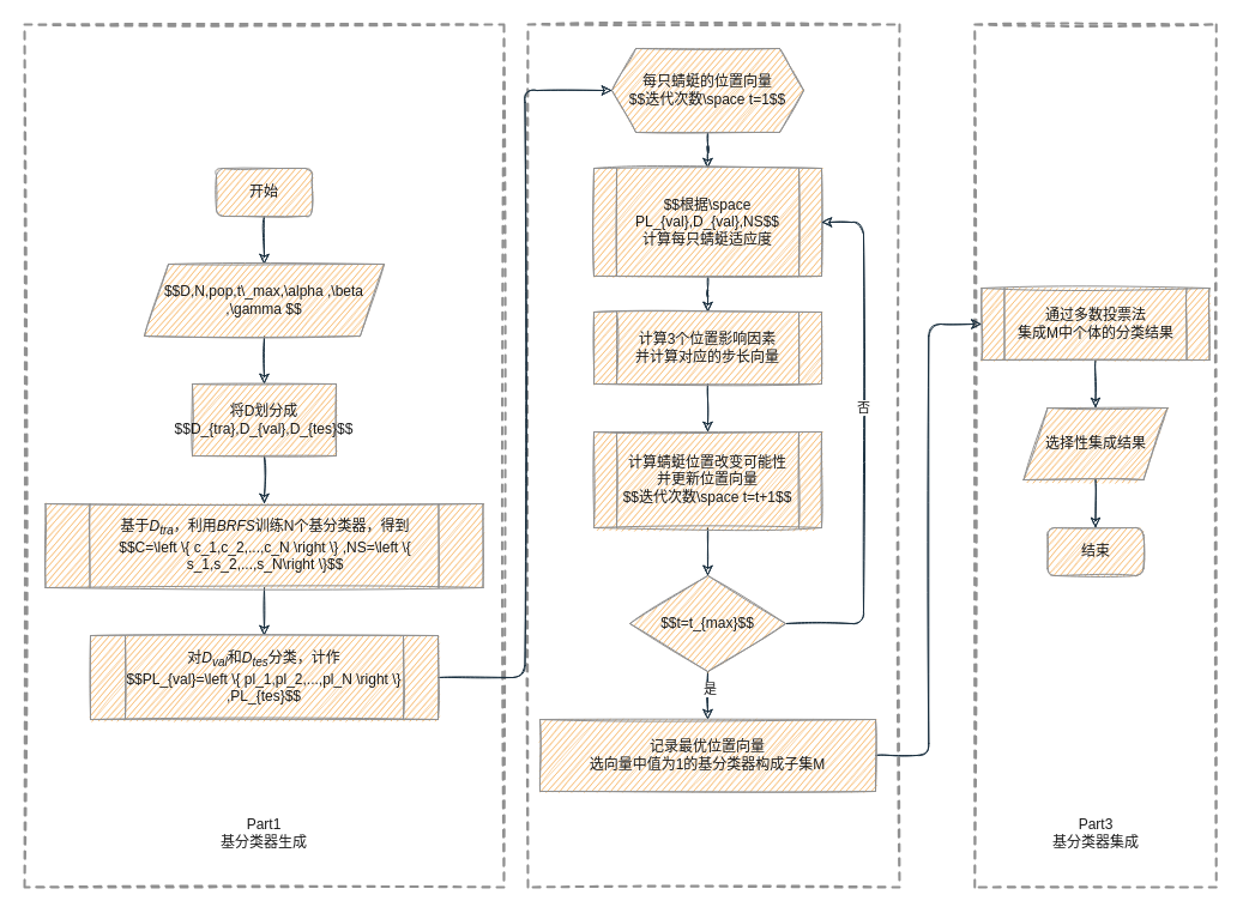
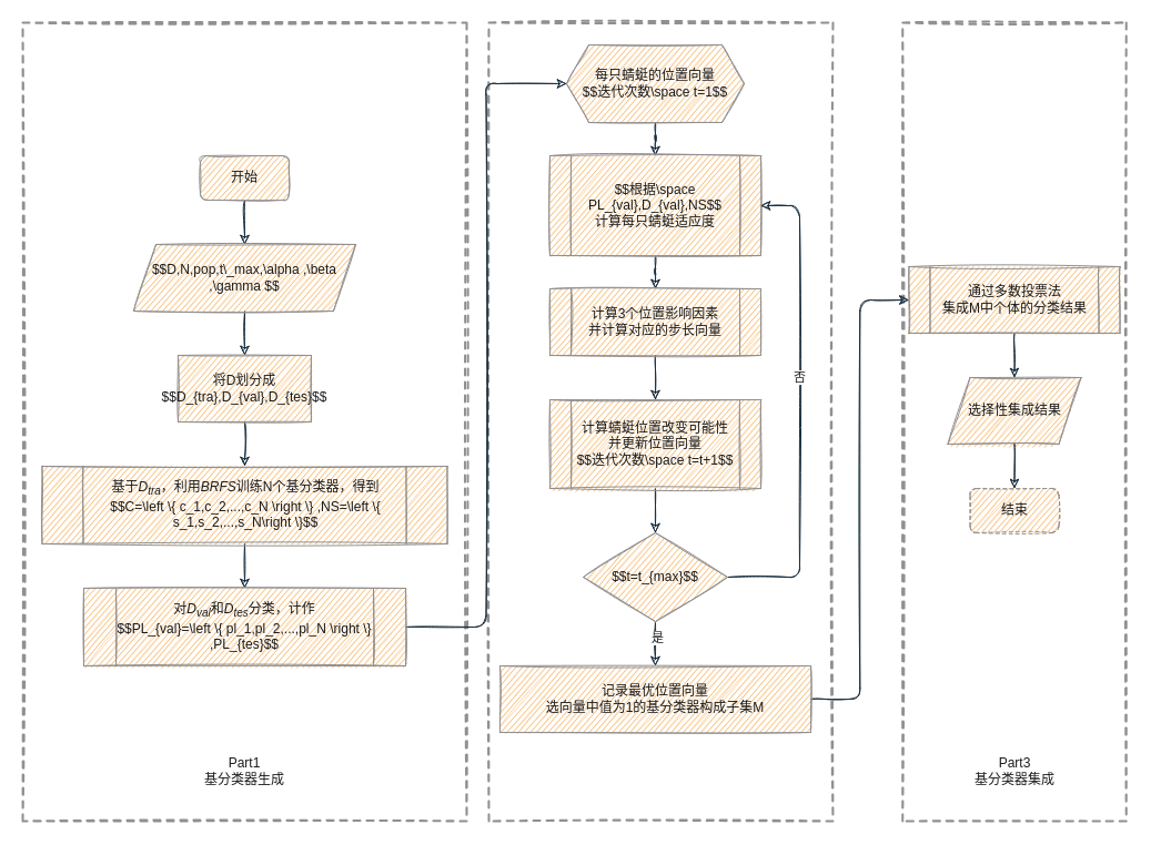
  <mxCell id="0" />
  <mxCell id="1" parent="0" />
  <mxCell id="2" value="" style="rounded=0;whiteSpace=wrap;html=1;sketch=1;fontColor=#1A1A1A;strokeColor=#909090;fillColor=none;dashed=1;strokeWidth=2;" vertex="1" parent="1"><mxGeometry x="440" y="20" width="310" height="720" as="geometry" /></mxCell>
  <mxCell id="3" value="" style="rounded=0;whiteSpace=wrap;html=1;sketch=1;fontColor=#1A1A1A;strokeColor=#909090;fillColor=none;dashed=1;strokeWidth=2;" vertex="1" parent="1"><mxGeometry y="20" width="400" height="720" as="geometry" x="20" /></mxCell>
  <mxCell id="4" value="" style="rounded=0;whiteSpace=wrap;html=1;sketch=1;fontColor=#1A1A1A;strokeColor=#909090;fillColor=none;dashed=1;strokeWidth=2;" vertex="1" parent="1"><mxGeometry x="812.75" y="20" width="201.5" height="720" as="geometry" /></mxCell>
  <mxCell id="5" style="edgeStyle=orthogonalEdgeStyle;curved=0;rounded=1;sketch=1;orthogonalLoop=1;jettySize=auto;html=1;entryX=0.5;entryY=0;entryDx=0;entryDy=0;fontColor=#1A1A1A;strokeColor=#182E3E;" edge="1" parent="1" source="6" target="8"><mxGeometry relative="1" as="geometry" /></mxCell>
  <mxCell id="6" value="开始" style="rounded=1;whiteSpace=wrap;html=1;fontSize=12;glass=0;strokeWidth=1;shadow=0;sketch=1;fillColor=#F5AB50;strokeColor=#909090;fontColor=#1A1A1A;" vertex="1" parent="1"><mxGeometry x="180" y="140" width="80" height="40" as="geometry" /></mxCell>
  <mxCell id="7" value="" style="edgeStyle=orthogonalEdgeStyle;curved=0;rounded=1;sketch=1;orthogonalLoop=1;jettySize=auto;html=1;fontColor=#1A1A1A;strokeColor=#182E3E;entryX=0.5;entryY=0;entryDx=0;entryDy=0;" edge="1" parent="1" source="8" target="10"><mxGeometry relative="1" as="geometry"><mxPoint x="220" y="360" as="targetPoint" /></mxGeometry></mxCell>
  <mxCell id="8" value="$$D,N,pop,t\_max,\alpha ,\beta ,\gamma&amp;nbsp;$$" style="shape=parallelogram;perimeter=parallelogramPerimeter;whiteSpace=wrap;html=1;fixedSize=1;rounded=0;sketch=1;fontColor=#1A1A1A;strokeColor=#909090;fillColor=#F5AB50;" vertex="1" parent="1"><mxGeometry x="120" y="220" width="200" height="60" as="geometry" /></mxCell>
  <mxCell id="9" value="" style="edgeStyle=orthogonalEdgeStyle;curved=0;rounded=1;sketch=1;orthogonalLoop=1;jettySize=auto;html=1;fontColor=#1A1A1A;strokeColor=#182E3E;" edge="1" parent="1" source="10" target="12"><mxGeometry relative="1" as="geometry"><mxPoint x="220" y="420" as="targetPoint" /></mxGeometry></mxCell>
  <mxCell id="10" value="将D划分成&lt;br&gt;$$D_{tra},D_{val},D_{tes}$$" style="whiteSpace=wrap;html=1;rounded=0;fontColor=#1A1A1A;strokeColor=#909090;fillColor=#F5AB50;sketch=1;" vertex="1" parent="1"><mxGeometry x="160" y="320" width="120" height="60" as="geometry" /></mxCell>
  <mxCell id="11" style="edgeStyle=orthogonalEdgeStyle;curved=0;rounded=1;sketch=1;orthogonalLoop=1;jettySize=auto;html=1;entryX=0.5;entryY=0;entryDx=0;entryDy=0;fontColor=#1A1A1A;strokeColor=#182E3E;" edge="1" parent="1" source="12" target="14"><mxGeometry relative="1" as="geometry" /></mxCell>
  <mxCell id="12" value="基于&lt;i&gt;D&lt;sub&gt;tra&lt;/sub&gt;&lt;/i&gt;，利用&lt;i&gt;BRFS&lt;/i&gt;训练N个基分类器，得到&lt;br&gt;$$C=\left \{ c_1,c_2,...,c_N \right \} ,NS=\left \{ s_1,s_2,...,s_N\right \}$$" style="shape=process;whiteSpace=wrap;html=1;backgroundOutline=1;rounded=0;sketch=1;fontColor=#1A1A1A;strokeColor=#909090;fillColor=#F5AB50;" vertex="1" parent="1"><mxGeometry x="37.5" y="420" width="365" height="70" as="geometry" /></mxCell>
  <mxCell id="13" style="edgeStyle=orthogonalEdgeStyle;curved=0;rounded=1;sketch=1;orthogonalLoop=1;jettySize=auto;html=1;entryX=0;entryY=0.5;entryDx=0;entryDy=0;fontColor=#1A1A1A;strokeColor=#182E3E;" edge="1" parent="1" source="14" target="16"><mxGeometry relative="1" as="geometry" /></mxCell>
  <mxCell id="14" value="对&lt;i&gt;D&lt;sub&gt;val&lt;/sub&gt;&lt;/i&gt;和&lt;i&gt;D&lt;sub&gt;tes&lt;/sub&gt;&lt;/i&gt;分类，计作&lt;br&gt;$$PL_{val}=\left \{ pl_1,pl_2,...,pl_N \right \} ,PL_{tes}$$" style="shape=process;whiteSpace=wrap;html=1;backgroundOutline=1;rounded=0;sketch=1;fontColor=#1A1A1A;strokeColor=#909090;fillColor=#F5AB50;" vertex="1" parent="1"><mxGeometry x="75" y="530" width="290" height="70" as="geometry" /></mxCell>
  <mxCell id="15" style="edgeStyle=orthogonalEdgeStyle;curved=0;rounded=1;sketch=1;orthogonalLoop=1;jettySize=auto;html=1;fontColor=#1A1A1A;strokeColor=#182E3E;" edge="1" parent="1" source="16" target="18"><mxGeometry relative="1" as="geometry" /></mxCell>
  <mxCell id="16" value="每只蜻蜓的位置向量&lt;br&gt;$$迭代次数\space t=1$$" style="shape=hexagon;perimeter=hexagonPerimeter2;whiteSpace=wrap;html=1;fixedSize=1;rounded=0;sketch=1;fontColor=#1A1A1A;strokeColor=#909090;fillColor=#F5AB50;" vertex="1" parent="1"><mxGeometry x="510" y="40" width="160" height="70" as="geometry" /></mxCell>
  <mxCell id="17" value="" style="edgeStyle=orthogonalEdgeStyle;curved=0;rounded=1;sketch=1;orthogonalLoop=1;jettySize=auto;html=1;fontColor=#1A1A1A;strokeColor=#182E3E;" edge="1" parent="1" source="18" target="20"><mxGeometry relative="1" as="geometry" /></mxCell>
  <mxCell id="18" value="$$根据\space PL_{val},D_{val},NS$$&lt;br&gt;计算每只蜻蜓适应度" style="shape=process;whiteSpace=wrap;html=1;backgroundOutline=1;rounded=0;sketch=1;fontColor=#1A1A1A;strokeColor=#909090;fillColor=#F5AB50;" vertex="1" parent="1"><mxGeometry x="495" y="140" width="190" height="90" as="geometry" /></mxCell>
  <mxCell id="19" value="" style="edgeStyle=orthogonalEdgeStyle;curved=0;rounded=1;sketch=1;orthogonalLoop=1;jettySize=auto;html=1;fontColor=#1A1A1A;strokeColor=#182E3E;" edge="1" parent="1" source="20" target="22"><mxGeometry relative="1" as="geometry" /></mxCell>
  <mxCell id="20" value="计算3个位置影响因素&lt;br&gt;并计算对应的步长向量" style="shape=process;whiteSpace=wrap;html=1;backgroundOutline=1;rounded=0;sketch=1;fontColor=#1A1A1A;strokeColor=#909090;fillColor=#F5AB50;" vertex="1" parent="1"><mxGeometry x="495" y="260" width="190" height="60" as="geometry" /></mxCell>
  <mxCell id="21" value="" style="edgeStyle=orthogonalEdgeStyle;curved=0;rounded=1;sketch=1;orthogonalLoop=1;jettySize=auto;html=1;fontColor=#1A1A1A;strokeColor=#182E3E;" edge="1" parent="1" source="22" target="27"><mxGeometry relative="1" as="geometry" /></mxCell>
  <mxCell id="22" value="计算蜻蜓位置改变可能性&lt;br&gt;并更新位置向量&lt;br&gt;$$迭代次数\space t=t+1$$" style="shape=process;whiteSpace=wrap;html=1;backgroundOutline=1;rounded=0;sketch=1;fontColor=#1A1A1A;strokeColor=#909090;fillColor=#F5AB50;" vertex="1" parent="1"><mxGeometry x="495" y="360" width="190" height="80" as="geometry" /></mxCell>
  <mxCell id="23" style="edgeStyle=orthogonalEdgeStyle;curved=0;rounded=1;sketch=1;orthogonalLoop=1;jettySize=auto;html=1;entryX=1;entryY=0.5;entryDx=0;entryDy=0;fontColor=#1A1A1A;strokeColor=#182E3E;exitX=1;exitY=0.5;exitDx=0;exitDy=0;" edge="1" parent="1" source="27" target="18"><mxGeometry relative="1" as="geometry"><Array as="points"><mxPoint x="720" y="520" /><mxPoint x="720" y="185" /></Array></mxGeometry></mxCell>
  <mxCell id="24" value="否" style="edgeLabel;html=1;align=center;verticalAlign=middle;resizable=0;points=[];fontColor=#1A1A1A;" vertex="1" connectable="0" parent="23"><mxGeometry x="0.132" y="1" relative="1" as="geometry"><mxPoint as="offset" /></mxGeometry></mxCell>
  <mxCell id="25" value="" style="edgeStyle=orthogonalEdgeStyle;curved=0;rounded=1;sketch=1;orthogonalLoop=1;jettySize=auto;html=1;fontColor=#1A1A1A;strokeColor=#182E3E;" edge="1" parent="1" source="27" target="29"><mxGeometry relative="1" as="geometry" /></mxCell>
  <mxCell id="26" value="是" style="edgeLabel;html=1;align=center;verticalAlign=middle;resizable=0;points=[];fontColor=#1A1A1A;" vertex="1" connectable="0" parent="25"><mxGeometry x="-0.325" y="1" relative="1" as="geometry"><mxPoint as="offset" /></mxGeometry></mxCell>
  <mxCell id="27" value="$$t=t_{max}$$" style="rhombus;whiteSpace=wrap;html=1;rounded=0;fontColor=#1A1A1A;strokeColor=#909090;fillColor=#F5AB50;sketch=1;" vertex="1" parent="1"><mxGeometry x="525" y="480" width="130" height="80" as="geometry" /></mxCell>
  <mxCell id="28" value="" style="edgeStyle=orthogonalEdgeStyle;curved=0;rounded=1;sketch=1;orthogonalLoop=1;jettySize=auto;html=1;fontColor=#1A1A1A;strokeColor=#182E3E;entryX=0;entryY=0.5;entryDx=0;entryDy=0;" edge="1" parent="1" source="29" target="36"><mxGeometry relative="1" as="geometry"><mxPoint x="847" y="270" as="targetPoint" /></mxGeometry></mxCell>
  <mxCell id="29" value="记录最优位置向量&lt;br&gt;选向量中值为1的基分类器构成子集M" style="whiteSpace=wrap;html=1;rounded=0;fontColor=#1A1A1A;strokeColor=#909090;fillColor=#F5AB50;sketch=1;" vertex="1" parent="1"><mxGeometry x="450" y="600" width="280" height="60" as="geometry" /></mxCell>
  <mxCell id="30" style="edgeStyle=orthogonalEdgeStyle;curved=0;rounded=1;sketch=1;orthogonalLoop=1;jettySize=auto;html=1;entryX=0.5;entryY=0;entryDx=0;entryDy=0;fontColor=#1A1A1A;strokeColor=#182E3E;exitX=0.5;exitY=1;exitDx=0;exitDy=0;" edge="1" parent="1" source="36" target="32"><mxGeometry relative="1" as="geometry"><mxPoint x="913.5" y="300" as="sourcePoint" /></mxGeometry></mxCell>
  <mxCell id="31" style="edgeStyle=orthogonalEdgeStyle;curved=0;rounded=1;sketch=1;orthogonalLoop=1;jettySize=auto;html=1;entryX=0.5;entryY=0;entryDx=0;entryDy=0;fontColor=#1A1A1A;strokeColor=#182E3E;" edge="1" parent="1" source="32" target="33"><mxGeometry relative="1" as="geometry" /></mxCell>
  <mxCell id="32" value="选择性集成结果" style="shape=parallelogram;perimeter=parallelogramPerimeter;whiteSpace=wrap;html=1;fixedSize=1;rounded=0;sketch=1;fontColor=#1A1A1A;strokeColor=#909090;fillColor=#F5AB50;" vertex="1" parent="1"><mxGeometry x="853.5" y="340" width="120" height="60" as="geometry" /></mxCell>
- <mxCell id="33" value="结束" style="rounded=1;whiteSpace=wrap;html=1;fontSize=12;glass=0;strokeWidth=1;shadow=0;sketch=1;fillColor=#F5AB50;strokeColor=#909090;fontColor=#1A1A1A;" vertex="1" parent="1"><mxGeometry x="873.5" y="440" width="80" height="40" as="geometry" /></mxCell>
+ <mxCell id="33" value="结束" style="rounded=1;whiteSpace=wrap;html=1;fontSize=12;glass=0;strokeWidth=1;shadow=0;sketch=1;fillColor=#F5AB50;strokeColor=#909090;fontColor=#1A1A1A;dashed=1;" vertex="1" parent="1"><mxGeometry x="873.5" y="440" width="80" height="40" as="geometry" /></mxCell>
  <mxCell id="34" value="Part1&lt;br&gt;基分类器生成" style="text;html=1;strokeColor=none;fillColor=none;align=center;verticalAlign=middle;whiteSpace=wrap;rounded=0;dashed=1;sketch=1;fontColor=#1A1A1A;" vertex="1" parent="1"><mxGeometry x="175" y="680" width="90" height="30" as="geometry" /></mxCell>
  <mxCell id="35" value="Part3&lt;br&gt;基分类器集成" style="text;html=1;strokeColor=none;fillColor=none;align=center;verticalAlign=middle;whiteSpace=wrap;rounded=0;dashed=1;sketch=1;fontColor=#1A1A1A;" vertex="1" parent="1"><mxGeometry x="868.5" y="680" width="90" height="30" as="geometry" /></mxCell>
  <mxCell id="36" value="通过多数投票法&lt;br&gt;集成M中个体的分类结果" style="shape=process;whiteSpace=wrap;html=1;backgroundOutline=1;rounded=0;sketch=1;fontColor=#1A1A1A;strokeColor=#909090;fillColor=#F5AB50;" vertex="1" parent="1"><mxGeometry x="818.5" y="240" width="190" height="60" as="geometry" /></mxCell>
